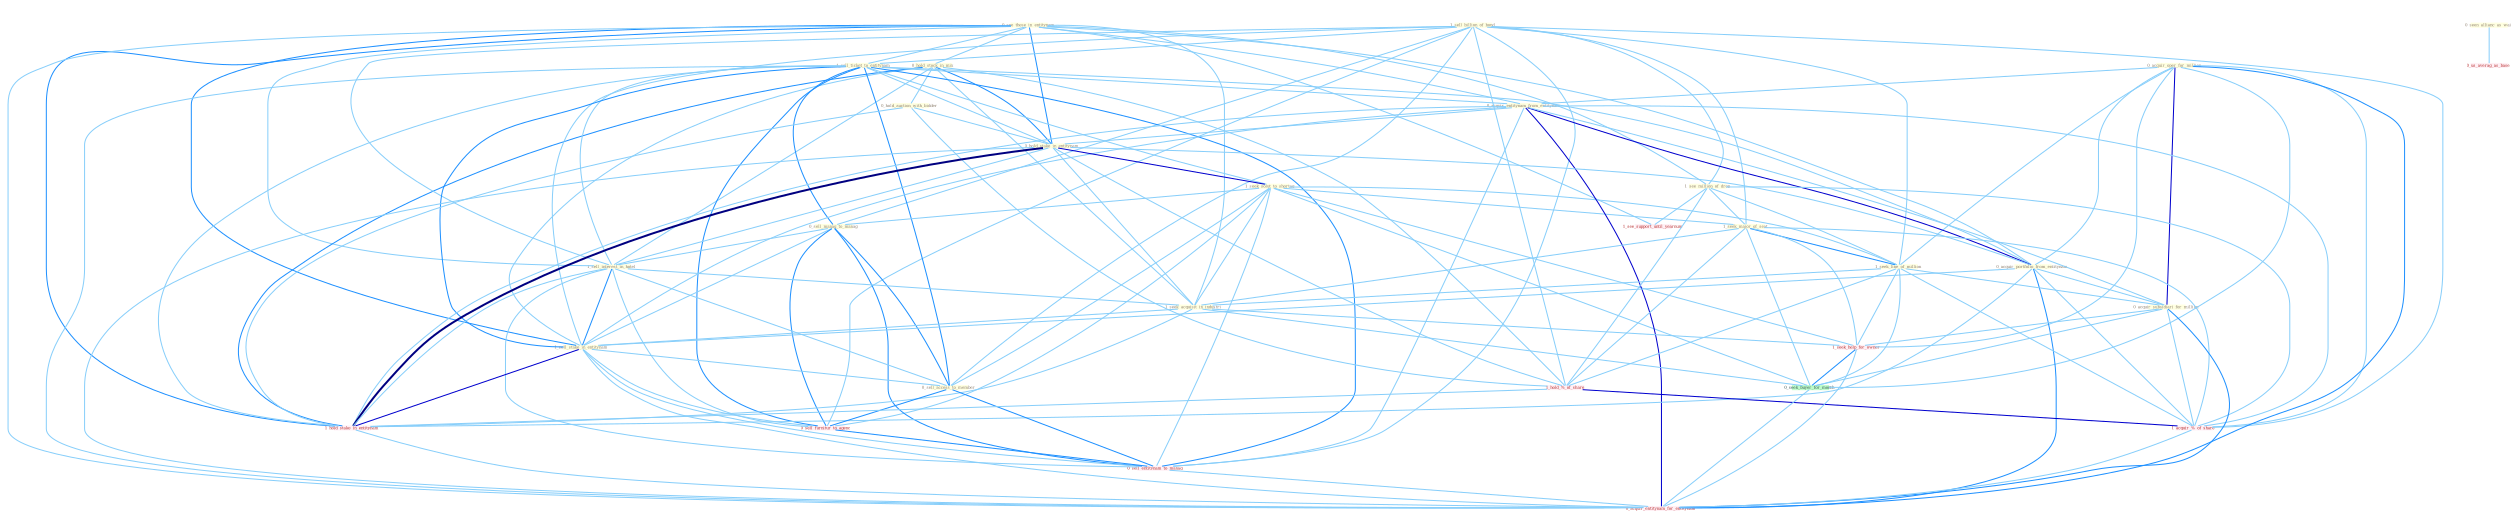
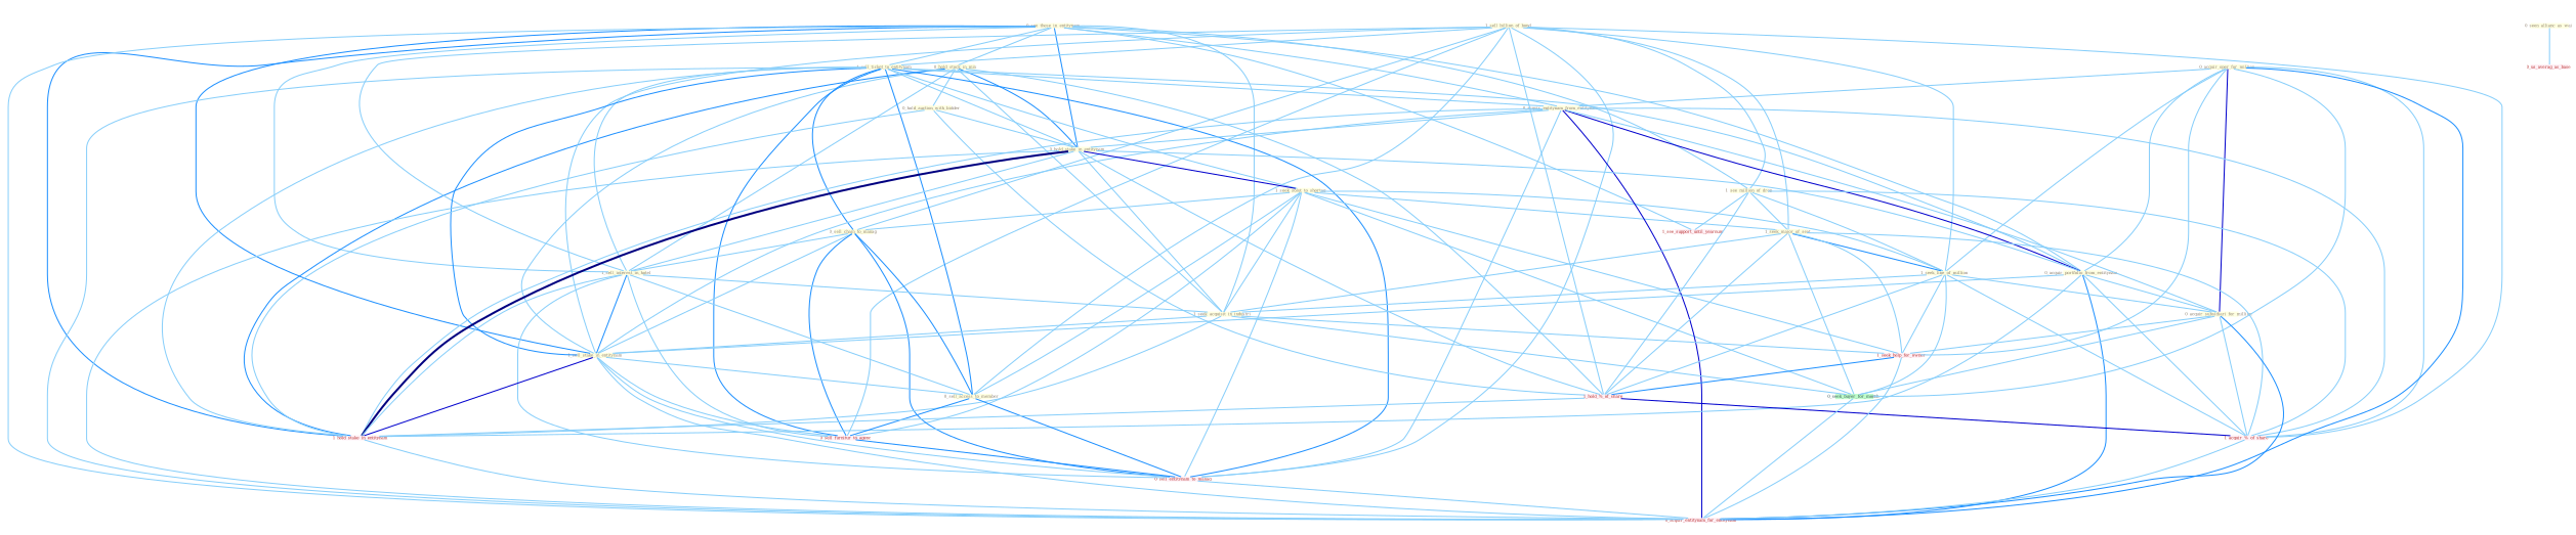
  graph {
    node [color="#ffffe0" fixedsize=true fontcolor="#8b7d6b" fontsize=4 shape=polygon style=filled]
    edge [color="#87cefa" w=1]
    "0_see_these_in_entitynam " [height=.06 width=.5]
    "0_seen_allianc_as_wai " [height=.06 width=.5]
    "0_hold_stock_in_mix " [height=.06 width=.5]
    "1_sell_billion_of_bond " [height=.06 width=.5]
    "1_sell_ticket_to_entitynam " [height=.06 width=.5]
    "0_hold_auction_with_bidder " [height=.06 width=.5]
    "1_seek_solut_to_shortag " [height=.06 width=.5]
-   "0_sell_chain_to_manag " [height=.06 width=.5 label="0_sell_manag_to_manag"]
+   "0_sell_chain_to_manag " [height=.06 width=.5]
    "0_acquir_oper_for_million " [height=.06 width=.5]
    "0_acquir_entitynam_from_entitynam " [height=.06 width=.5]
    n11 [height=.06 label="1_see_million_of_drop" width=.5]
    "0_hold_stake_in_entitynam " [height=.06 width=.5]
    "1_seek_major_of_seat " [height=.06 width=.5]
    "0_acquir_portfolio_from_entitynam " [height=.06 width=.5]
    "1_sell_interest_in_hotel " [height=.06 width=.5]
    "1_seek_line_of_million " [height=.06 width=.5]
    "1_seek_acquisit_in_industri " [height=.06 width=.5]
    "0_acquir_subsidiari_for_million " [height=.06 width=.5]
    "1_sell_stake_in_entitynam " [height=.06 width=.5]
    "0_sell_access_to_member " [height=.06 width=.5]
    "1_hold_%_of_share " [color="#fff0f5" fontcolor="#b22222" height=.06 width=.5]
    "1_hold_stake_in_entitynam " [color="#fff0f5" fontcolor="#b22222" height=.06 width=.5]
    "1_seek_help_for_owner " [color="#fff0f5" fontcolor="#b22222" height=.06 width=.5]
    "1_acquir_%_of_share " [color="#fff0f5" fontcolor="#b22222" height=.06 width=.5]
    "1_see_support_until_yearnum " [color="#fff0f5" fontcolor="#b22222" height=.06 width=.5]
    "0_sell_furnitur_to_agenc " [color="#fff0f5" fontcolor="#b22222" height=.06 width=.5]
    "0_us_averag_as_base " [color="#fff0f5" fontcolor="#b22222" height=.06 width=.5]
    "0_sell_entitynam_to_manag " [color="#fff0f5" fontcolor="#b22222" height=.06 width=.5]
    "0_acquir_entitynam_for_entitynam " [color="#fff0f5" fontcolor="#b22222" height=.06 width=.5]
    "0_seek_buyer_for_month " [color="#BDFCC9" fontcolor="#2f4f4f" height=.06 width=.5]
    subgraph sub_1 {
      "0_see_these_in_entitynam "
      "0_seen_allianc_as_wai "
      "0_hold_stock_in_mix "
      "1_sell_billion_of_bond "
      "1_sell_ticket_to_entitynam "
      "0_hold_auction_with_bidder "
      "1_seek_solut_to_shortag "
      "0_sell_chain_to_manag "
      "0_acquir_oper_for_million "
      "0_acquir_entitynam_from_entitynam "
      n11
      "0_hold_stake_in_entitynam "
      "1_seek_major_of_seat "
      "0_acquir_portfolio_from_entitynam "
      "1_sell_interest_in_hotel "
      "1_seek_line_of_million "
      "1_seek_acquisit_in_industri "
      "0_acquir_subsidiari_for_million "
      "1_sell_stake_in_entitynam "
      "0_sell_access_to_member "
    }
    subgraph sub_2 {
      "1_hold_%_of_share "
      "1_hold_stake_in_entitynam "
      "1_seek_help_for_owner "
      "1_acquir_%_of_share "
      "1_see_support_until_yearnum "
      "0_sell_furnitur_to_agenc "
      "0_us_averag_as_base "
      "0_sell_entitynam_to_manag "
      "0_acquir_entitynam_for_entitynam "
    }
    "0_see_these_in_entitynam " -- "0_hold_stock_in_mix "
    "0_see_these_in_entitynam " -- "1_sell_ticket_to_entitynam "
    "0_see_these_in_entitynam " -- "0_acquir_entitynam_from_entitynam "
    "0_see_these_in_entitynam " -- n11
    "0_see_these_in_entitynam " -- "0_hold_stake_in_entitynam " [color="#1e90ff" w=2]
    "0_see_these_in_entitynam " -- "0_acquir_portfolio_from_entitynam "
    "0_see_these_in_entitynam " -- "1_sell_interest_in_hotel "
    "0_see_these_in_entitynam " -- "1_seek_acquisit_in_industri "
    "0_see_these_in_entitynam " -- "1_sell_stake_in_entitynam " [color="#1e90ff" w=2]
    "0_see_these_in_entitynam " -- "1_hold_stake_in_entitynam " [color="#1e90ff" w=2]
    "0_see_these_in_entitynam " -- "1_see_support_until_yearnum "
    "0_see_these_in_entitynam " -- "0_acquir_entitynam_for_entitynam "
    "0_seen_allianc_as_wai " -- "0_us_averag_as_base "
    "0_hold_stock_in_mix " -- "0_hold_auction_with_bidder "
    "0_hold_stock_in_mix " -- "0_hold_stake_in_entitynam " [color="#1e90ff" w=2]
    "0_hold_stock_in_mix " -- "1_sell_interest_in_hotel "
    "0_hold_stock_in_mix " -- "1_seek_acquisit_in_industri "
    "0_hold_stock_in_mix " -- "1_sell_stake_in_entitynam "
    "0_hold_stock_in_mix " -- "1_hold_%_of_share "
    "0_hold_stock_in_mix " -- "1_hold_stake_in_entitynam " [color="#1e90ff" w=2]
    "1_sell_billion_of_bond " -- "1_sell_ticket_to_entitynam "
    "1_sell_billion_of_bond " -- "0_sell_chain_to_manag "
    "1_sell_billion_of_bond " -- n11
    "1_sell_billion_of_bond " -- "1_seek_major_of_seat "
    "1_sell_billion_of_bond " -- "1_sell_interest_in_hotel "
    "1_sell_billion_of_bond " -- "1_seek_line_of_million "
    "1_sell_billion_of_bond " -- "1_sell_stake_in_entitynam "
    "1_sell_billion_of_bond " -- "0_sell_access_to_member "
    "1_sell_billion_of_bond " -- "1_hold_%_of_share "
    "1_sell_billion_of_bond " -- "1_acquir_%_of_share "
    "1_sell_billion_of_bond " -- "0_sell_furnitur_to_agenc "
    "1_sell_billion_of_bond " -- "0_sell_entitynam_to_manag "
    "1_sell_ticket_to_entitynam " -- "1_seek_solut_to_shortag "
    "1_sell_ticket_to_entitynam " -- "0_sell_chain_to_manag " [color="#1e90ff" w=2]
    "1_sell_ticket_to_entitynam " -- "0_acquir_entitynam_from_entitynam "
    "1_sell_ticket_to_entitynam " -- "0_hold_stake_in_entitynam "
    "1_sell_ticket_to_entitynam " -- "0_acquir_portfolio_from_entitynam "
    "1_sell_ticket_to_entitynam " -- "1_sell_interest_in_hotel "
    "1_sell_ticket_to_entitynam " -- "1_sell_stake_in_entitynam " [color="#1e90ff" w=2]
    "1_sell_ticket_to_entitynam " -- "0_sell_access_to_member " [color="#1e90ff" w=2]
    "1_sell_ticket_to_entitynam " -- "1_hold_stake_in_entitynam "
    "1_sell_ticket_to_entitynam " -- "0_sell_furnitur_to_agenc " [color="#1e90ff" w=2]
    "1_sell_ticket_to_entitynam " -- "0_sell_entitynam_to_manag " [color="#1e90ff" w=2]
    "1_sell_ticket_to_entitynam " -- "0_acquir_entitynam_for_entitynam "
    "0_hold_auction_with_bidder " -- "0_hold_stake_in_entitynam "
    "0_hold_auction_with_bidder " -- "1_hold_%_of_share "
    "0_hold_auction_with_bidder " -- "1_hold_stake_in_entitynam "
    "1_seek_solut_to_shortag " -- "0_sell_chain_to_manag "
    "1_seek_solut_to_shortag " -- "1_seek_major_of_seat "
    "1_seek_solut_to_shortag " -- "1_seek_line_of_million "
    "1_seek_solut_to_shortag " -- "1_seek_acquisit_in_industri "
    "1_seek_solut_to_shortag " -- "0_sell_access_to_member "
    "1_seek_solut_to_shortag " -- "1_seek_help_for_owner "
    "1_seek_solut_to_shortag " -- "0_sell_furnitur_to_agenc "
    "1_seek_solut_to_shortag " -- "0_sell_entitynam_to_manag "
    "1_seek_solut_to_shortag " -- "0_seek_buyer_for_month "
    "0_sell_chain_to_manag " -- "1_sell_interest_in_hotel "
    "0_sell_chain_to_manag " -- "1_sell_stake_in_entitynam "
    "0_sell_chain_to_manag " -- "0_sell_access_to_member " [color="#1e90ff" w=2]
    "0_sell_chain_to_manag " -- "0_sell_furnitur_to_agenc " [color="#1e90ff" w=2]
    "0_sell_chain_to_manag " -- "0_sell_entitynam_to_manag " [color="#1e90ff" w=3]
    "0_acquir_oper_for_million " -- "0_acquir_entitynam_from_entitynam "
    "0_acquir_oper_for_million " -- "0_acquir_portfolio_from_entitynam "
    "0_acquir_oper_for_million " -- "1_seek_line_of_million "
    "0_acquir_oper_for_million " -- "0_acquir_subsidiari_for_million " [color="#0000cd" w=3]
    "0_acquir_oper_for_million " -- "1_seek_help_for_owner "
    "0_acquir_oper_for_million " -- "1_acquir_%_of_share "
    "0_acquir_oper_for_million " -- "0_acquir_entitynam_for_entitynam " [color="#1e90ff" w=2]
    "0_acquir_oper_for_million " -- "0_seek_buyer_for_month "
    "0_acquir_entitynam_from_entitynam " -- "0_hold_stake_in_entitynam "
    "0_acquir_entitynam_from_entitynam " -- "0_acquir_portfolio_from_entitynam " [color="#0000cd" w=3]
    "0_acquir_entitynam_from_entitynam " -- "0_acquir_subsidiari_for_million "
    "0_acquir_entitynam_from_entitynam " -- "1_sell_stake_in_entitynam "
    "0_acquir_entitynam_from_entitynam " -- "1_hold_stake_in_entitynam "
    "0_acquir_entitynam_from_entitynam " -- "1_acquir_%_of_share "
    "0_acquir_entitynam_from_entitynam " -- "0_sell_entitynam_to_manag "
    "0_acquir_entitynam_from_entitynam " -- "0_acquir_entitynam_for_entitynam " [color="#0000cd" w=3]
    n11 -- "1_seek_major_of_seat "
    n11 -- "1_seek_line_of_million "
    n11 -- "1_hold_%_of_share "
    n11 -- "1_acquir_%_of_share "
    n11 -- "1_see_support_until_yearnum "
    "0_hold_stake_in_entitynam " -- "1_seek_solut_to_shortag " [color="#0000cd" w=3]
    "0_hold_stake_in_entitynam " -- "0_acquir_portfolio_from_entitynam "
    "0_hold_stake_in_entitynam " -- "1_sell_interest_in_hotel "
    "0_hold_stake_in_entitynam " -- "1_seek_acquisit_in_industri "
    "0_hold_stake_in_entitynam " -- "1_hold_%_of_share "
    "0_hold_stake_in_entitynam " -- "1_hold_stake_in_entitynam " [color="#000080" style=bold w=4]
    "0_hold_stake_in_entitynam " -- "0_acquir_entitynam_for_entitynam "
    "1_seek_major_of_seat " -- "1_seek_line_of_million " [color="#1e90ff" w=2]
    "1_seek_major_of_seat " -- "1_seek_acquisit_in_industri "
    "1_seek_major_of_seat " -- "1_hold_%_of_share "
    "1_seek_major_of_seat " -- "1_seek_help_for_owner "
    "1_seek_major_of_seat " -- "1_acquir_%_of_share "
    "1_seek_major_of_seat " -- "0_seek_buyer_for_month "
    "0_acquir_portfolio_from_entitynam " -- "0_acquir_subsidiari_for_million "
    "0_acquir_portfolio_from_entitynam " -- "1_sell_stake_in_entitynam "
    "0_acquir_portfolio_from_entitynam " -- "1_hold_stake_in_entitynam "
    "0_acquir_portfolio_from_entitynam " -- "1_acquir_%_of_share "
    "0_acquir_portfolio_from_entitynam " -- "0_acquir_entitynam_for_entitynam " [color="#1e90ff" w=2]
    "1_sell_interest_in_hotel " -- "1_seek_acquisit_in_industri "
    "1_sell_interest_in_hotel " -- "1_sell_stake_in_entitynam " [color="#1e90ff" w=2]
    "1_sell_interest_in_hotel " -- "0_sell_access_to_member "
    "1_sell_interest_in_hotel " -- "1_hold_stake_in_entitynam "
    "1_sell_interest_in_hotel " -- "0_sell_furnitur_to_agenc "
    "1_sell_interest_in_hotel " -- "0_sell_entitynam_to_manag "
    "1_seek_line_of_million " -- "1_seek_acquisit_in_industri "
    "1_seek_line_of_million " -- "0_acquir_subsidiari_for_million "
    "1_seek_line_of_million " -- "1_hold_%_of_share "
    "1_seek_line_of_million " -- "1_seek_help_for_owner "
    "1_seek_line_of_million " -- "1_acquir_%_of_share "
    "1_seek_line_of_million " -- "0_seek_buyer_for_month "
    "1_seek_acquisit_in_industri " -- "1_sell_stake_in_entitynam "
    "1_seek_acquisit_in_industri " -- "1_hold_stake_in_entitynam "
    "1_seek_acquisit_in_industri " -- "1_seek_help_for_owner "
    "1_seek_acquisit_in_industri " -- "0_seek_buyer_for_month "
    "0_acquir_subsidiari_for_million " -- "1_seek_help_for_owner "
    "0_acquir_subsidiari_for_million " -- "1_acquir_%_of_share "
    "0_acquir_subsidiari_for_million " -- "0_acquir_entitynam_for_entitynam " [color="#1e90ff" w=2]
    "0_acquir_subsidiari_for_million " -- "0_seek_buyer_for_month "
    "1_sell_stake_in_entitynam " -- "0_sell_access_to_member "
    "1_sell_stake_in_entitynam " -- "1_hold_stake_in_entitynam " [color="#0000cd" w=3]
    "1_sell_stake_in_entitynam " -- "0_sell_furnitur_to_agenc "
    "1_sell_stake_in_entitynam " -- "0_sell_entitynam_to_manag "
    "1_sell_stake_in_entitynam " -- "0_acquir_entitynam_for_entitynam "
    "0_sell_access_to_member " -- "0_sell_furnitur_to_agenc " [color="#1e90ff" w=2]
    "0_sell_access_to_member " -- "0_sell_entitynam_to_manag " [color="#1e90ff" w=2]
    "1_hold_%_of_share " -- "1_hold_stake_in_entitynam "
    "1_hold_%_of_share " -- "1_acquir_%_of_share " [color="#0000cd" w=3]
    "1_hold_stake_in_entitynam " -- "0_acquir_entitynam_for_entitynam "
    "1_seek_help_for_owner " -- "0_acquir_entitynam_for_entitynam "
-   "1_seek_help_for_owner " -- "0_seek_buyer_for_month " [color="#1e90ff" w=2]
+   "1_seek_help_for_owner " -- "1_hold_%_of_share " [color="#1e90ff" w=2]
    "1_acquir_%_of_share " -- "0_acquir_entitynam_for_entitynam "
    "0_sell_furnitur_to_agenc " -- "0_sell_entitynam_to_manag " [color="#1e90ff" w=2]
    "0_sell_entitynam_to_manag " -- "0_acquir_entitynam_for_entitynam "
    "0_seek_buyer_for_month " -- "0_acquir_entitynam_for_entitynam "
  }
